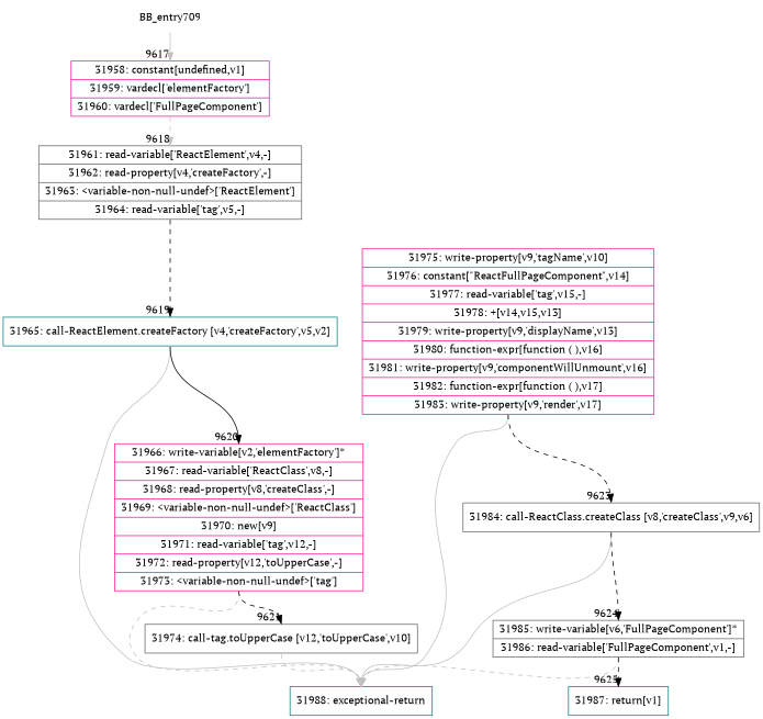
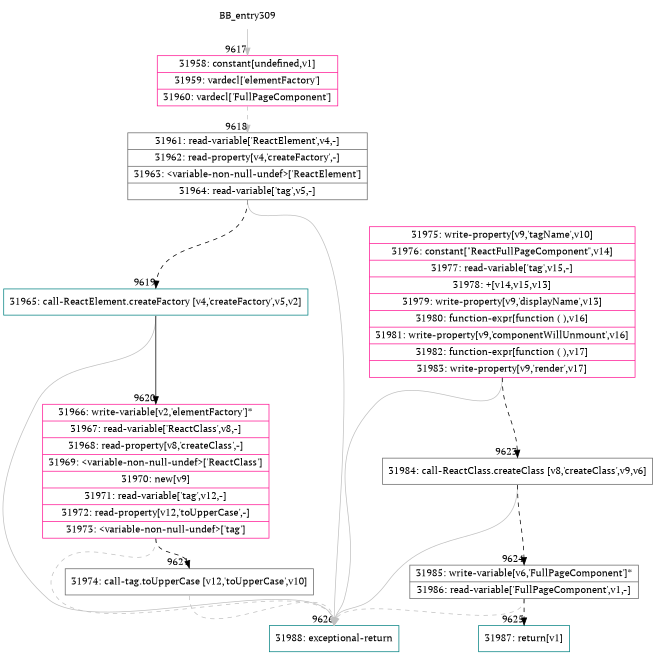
  digraph {
    fontname="PT Serif"
    rankdir=TD
    node [color=deeppink fontname="PT Serif" shape=record]
    edge [color=gray fontname="PT Serif" headport=n style=dashed tailport=s]
-   BB_entry709 [shape=none]
+   BB_entry709 [shape=none label=BB_entry309]
    n2 [label="{31958: constant[undefined,v1]|31959: vardecl['elementFactory']|31960: vardecl['FullPageComponent']}"]
    n3 [color=gray40 label="{31961: read-variable['ReactElement',v4,-]|31962: read-property[v4,'createFactory',-]|31963: \<variable-non-null-undef\>['ReactElement']|31964: read-variable['tag',v5,-]}"]
    n4 [color=teal label="{31965: call-ReactElement.createFactory [v4,'createFactory',v5,v2]}"]
    n5 [color=teal label="{31988: exceptional-return}"]
    n6 [label="{31966: write-variable[v2,'elementFactory']*|31967: read-variable['ReactClass',v8,-]|31968: read-property[v8,'createClass',-]|31969: \<variable-non-null-undef\>['ReactClass']|31970: new[v9]|31971: read-variable['tag',v12,-]|31972: read-property[v12,'toUpperCase',-]|31973: \<variable-non-null-undef\>['tag']}"]
    n7 [color=gray40 label="{31974: call-tag.toUpperCase [v12,'toUpperCase',v10]}"]
    n8 [label="{31975: write-property[v9,'tagName',v10]|31976: constant[\"ReactFullPageComponent\",v14]|31977: read-variable['tag',v15,-]|31978: +[v14,v15,v13]|31979: write-property[v9,'displayName',v13]|31980: function-expr[function ( ),v16]|31981: write-property[v9,'componentWillUnmount',v16]|31982: function-expr[function ( ),v17]|31983: write-property[v9,'render',v17]}"]
    n9 [color=gray40 label="{31984: call-ReactClass.createClass [v8,'createClass',v9,v6]}"]
    n10 [color=gray40 label="{31985: write-variable[v6,'FullPageComponent']*|31986: read-variable['FullPageComponent',v1,-]}"]
    n11 [color=teal label="{31987: return[v1]}"]
    BB_entry709 -> n2 [headlabel="    9617" style=solid]
    n2 -> n3 [headlabel="      9618"]
    n3 -> n4 [headlabel="      9619" color=""]
+   n3 -> n5 [headlabel="      9626" style=solid]
    n4 -> n5 [style=solid]
    n4 -> n6 [headlabel="      9620" style=solid color=""]
    n6 -> n5
    n6 -> n7 [headlabel="      9621" color=""]
    n7 -> n5
    n8 -> n5 [style=solid]
    n8 -> n9 [headlabel="      9623" color=""]
    n9 -> n5 [style=solid]
    n9 -> n10 [headlabel="      9624" color=""]
    n10 -> n5
    n10 -> n11 [headlabel="      9625" color=""]
  }
